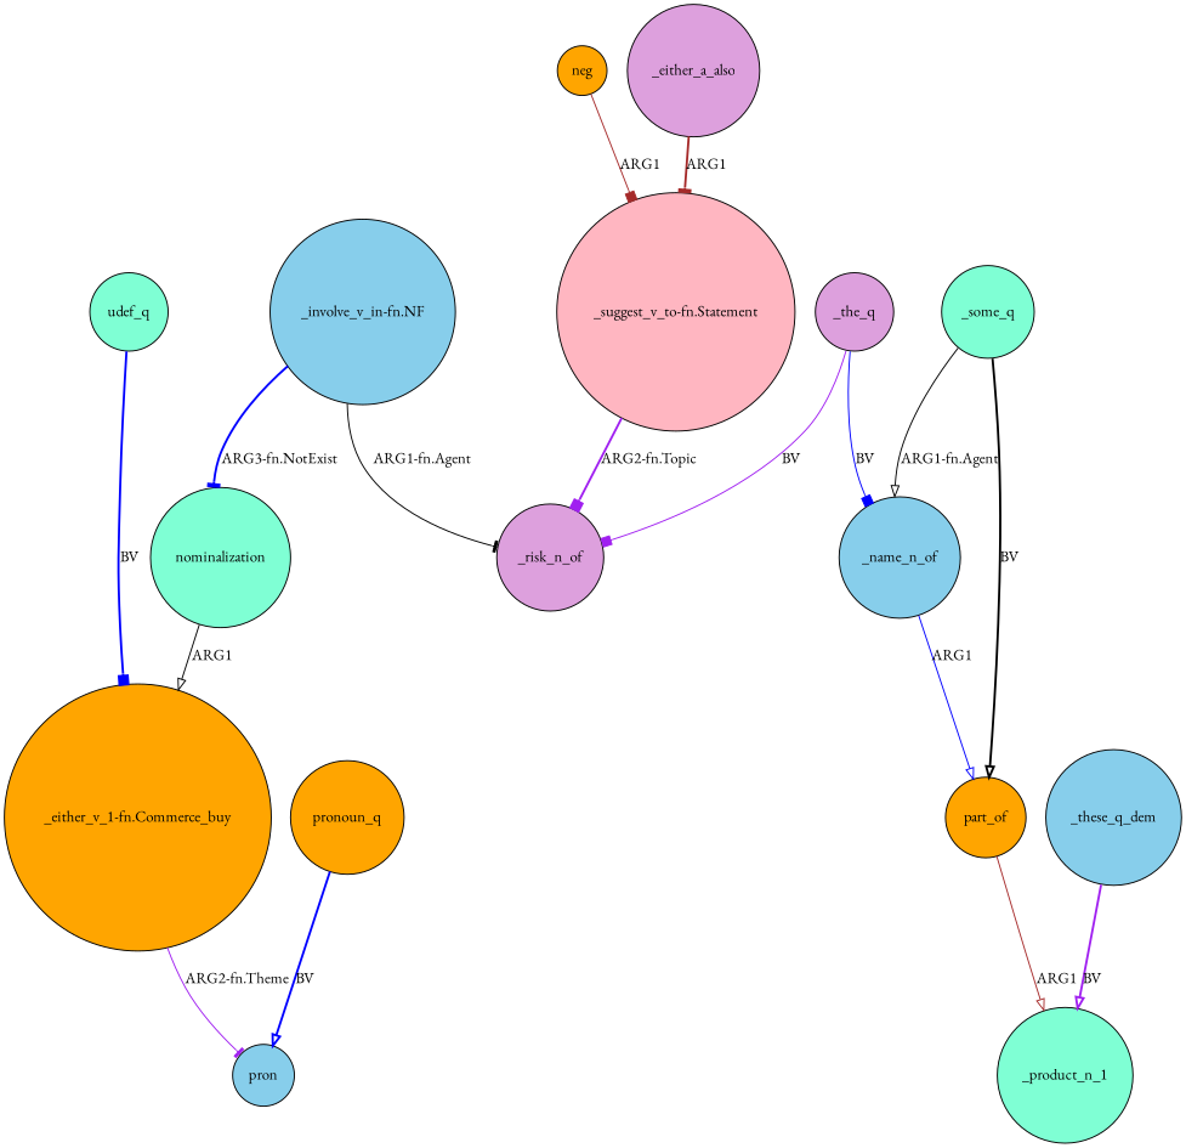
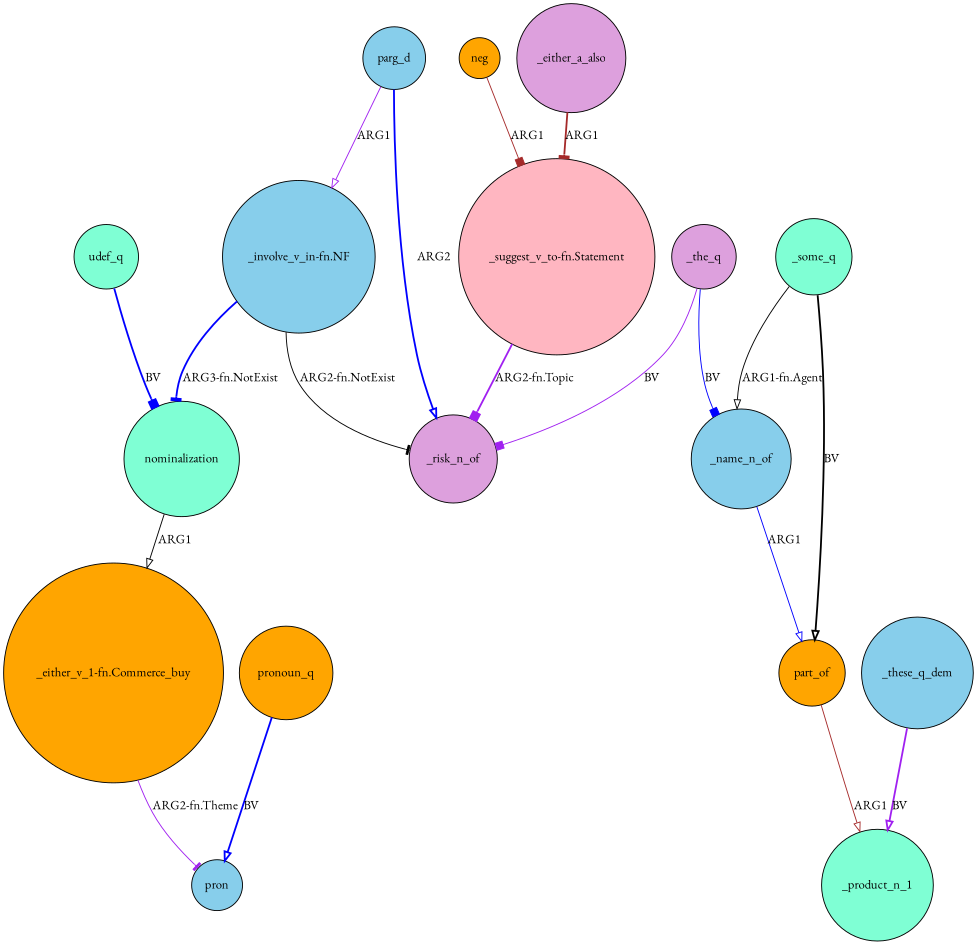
  digraph {
    fontname="EB Garamond"
    node [fillcolor=skyblue fontname="EB Garamond" shape=circle style=filled]
    edge [arrowhead=onormal color=blue fontname="EB Garamond" style=solid]
    nominalization [fillcolor=aquamarine]
    n2 [fillcolor=orange label="_either_v_1-fn.Commerce_buy"]
    pron
    _either_a_also [fillcolor=plum]
    "_suggest_v_to-fn.Statement" [fillcolor=lightpink]
    _risk_n_of [fillcolor=plum]
    part_of [fillcolor=orange]
    _name_n_of
    _product_n_1 [fillcolor=aquamarine]
    _the_q [fillcolor=plum]
    neg [fillcolor=orange]
    pronoun_q [fillcolor=orange]
    udef_q [fillcolor=aquamarine]
+   parg_d
    "_involve_v_in-fn.NF"
    _these_q_dem
    _some_q [fillcolor=aquamarine]
    nominalization -> n2 [color=black label=ARG1]
    n2 -> pron [arrowhead=tee color=purple label="ARG2-fn.Theme"]
    _either_a_also -> "_suggest_v_to-fn.Statement" [arrowhead=tee color=brown label=ARG1 style=bold]
    "_suggest_v_to-fn.Statement" -> _risk_n_of [arrowhead=box color=purple label="ARG2-fn.Topic" style=bold]
    part_of -> _product_n_1 [color=brown label=ARG1]
    _name_n_of -> part_of [label=ARG1]
    _the_q -> _risk_n_of [arrowhead=box color=purple label=BV]
    _the_q -> _name_n_of [arrowhead=box label=BV]
    neg -> "_suggest_v_to-fn.Statement" [arrowhead=box color=brown label=ARG1]
    pronoun_q -> pron [label=BV style=bold]
-   udef_q -> n2 [arrowhead=box label=BV style=bold]
+   udef_q -> nominalization [arrowhead=box label=BV style=bold]
+   parg_d -> _risk_n_of [label=ARG2 style=bold]
+   parg_d -> "_involve_v_in-fn.NF" [color=purple label=ARG1]
    "_involve_v_in-fn.NF" -> nominalization [arrowhead=tee label="ARG3-fn.NotExist" style=bold]
-   "_involve_v_in-fn.NF" -> _risk_n_of [arrowhead=tee color=black label="ARG1-fn.Agent"]
+   "_involve_v_in-fn.NF" -> _risk_n_of [arrowhead=tee color=black label="ARG2-fn.NotExist"]
    _these_q_dem -> _product_n_1 [color=purple label=BV style=bold]
    _some_q -> part_of [color=black label=BV style=bold]
    _some_q -> _name_n_of [color=black label="ARG1-fn.Agent"]
  }
